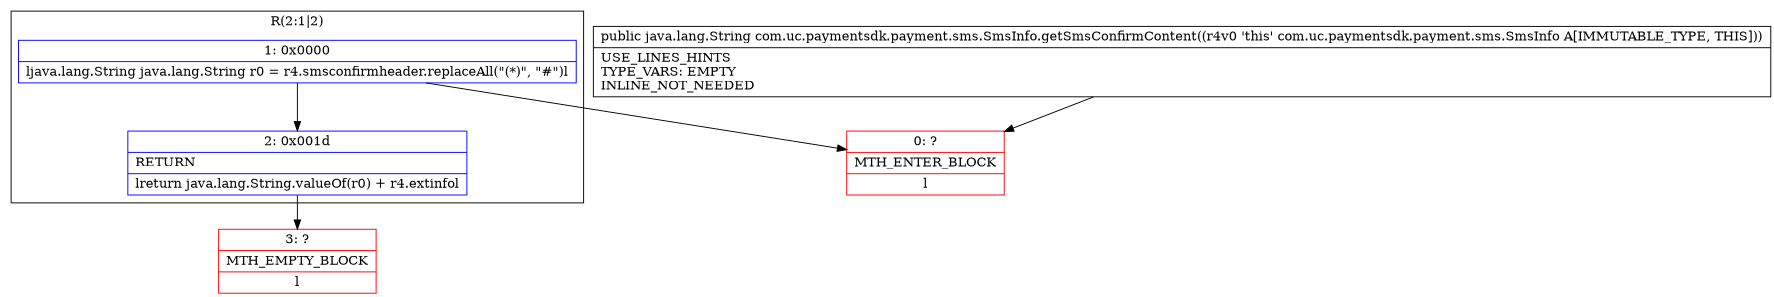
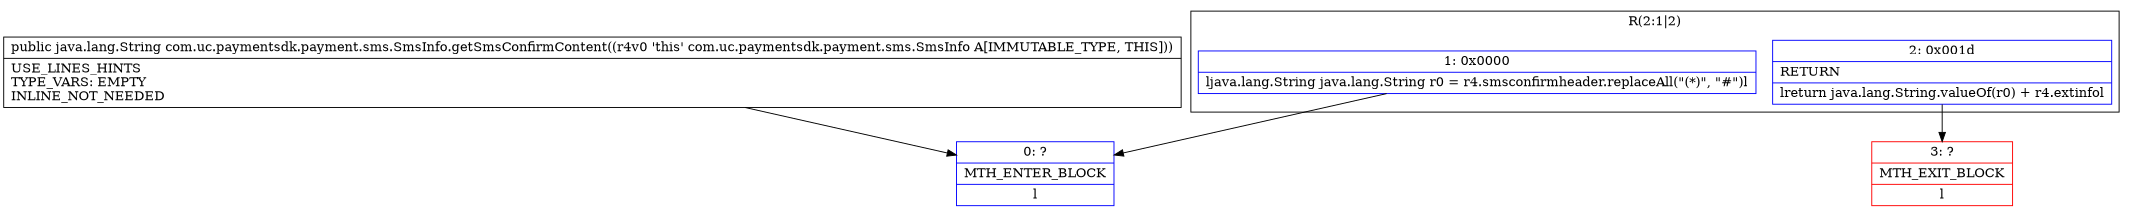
  digraph {
    node [color=blue shape=record]
    n1 [label="{1\:\ 0x0000|ljava.lang.String java.lang.String r0 = r4.smsconfirmheader.replaceAll(\"(*)\", \"#\")l}"]
    n2 [label="{2\:\ 0x001d|RETURN\l|lreturn java.lang.String.valueOf(r0) + r4.extinfol}"]
-   n3 [color=red label="{0\:\ ?|MTH_ENTER_BLOCK\l|l}"]
-   n4 [color=red label="{3\:\ ?|MTH_EMPTY_BLOCK\l|l}"]
+   n3 [label="{0\:\ ?|MTH_ENTER_BLOCK\l|l}"]
+   n4 [color=red label="{3\:\ ?|MTH_EXIT_BLOCK\l|l}"]
    n5 [label="{public java.lang.String com.uc.paymentsdk.payment.sms.SmsInfo.getSmsConfirmContent((r4v0 'this' com.uc.paymentsdk.payment.sms.SmsInfo A[IMMUTABLE_TYPE, THIS]))  | USE_LINES_HINTS\lTYPE_VARS: EMPTY\lINLINE_NOT_NEEDED\l}" color=""]
    subgraph cluster_1 {
      label="R(2:1|2)"
      n1
      n2
    }
-   n1 -> n2
    n1 -> n3
    n2 -> n4
    n5 -> n3
  }
